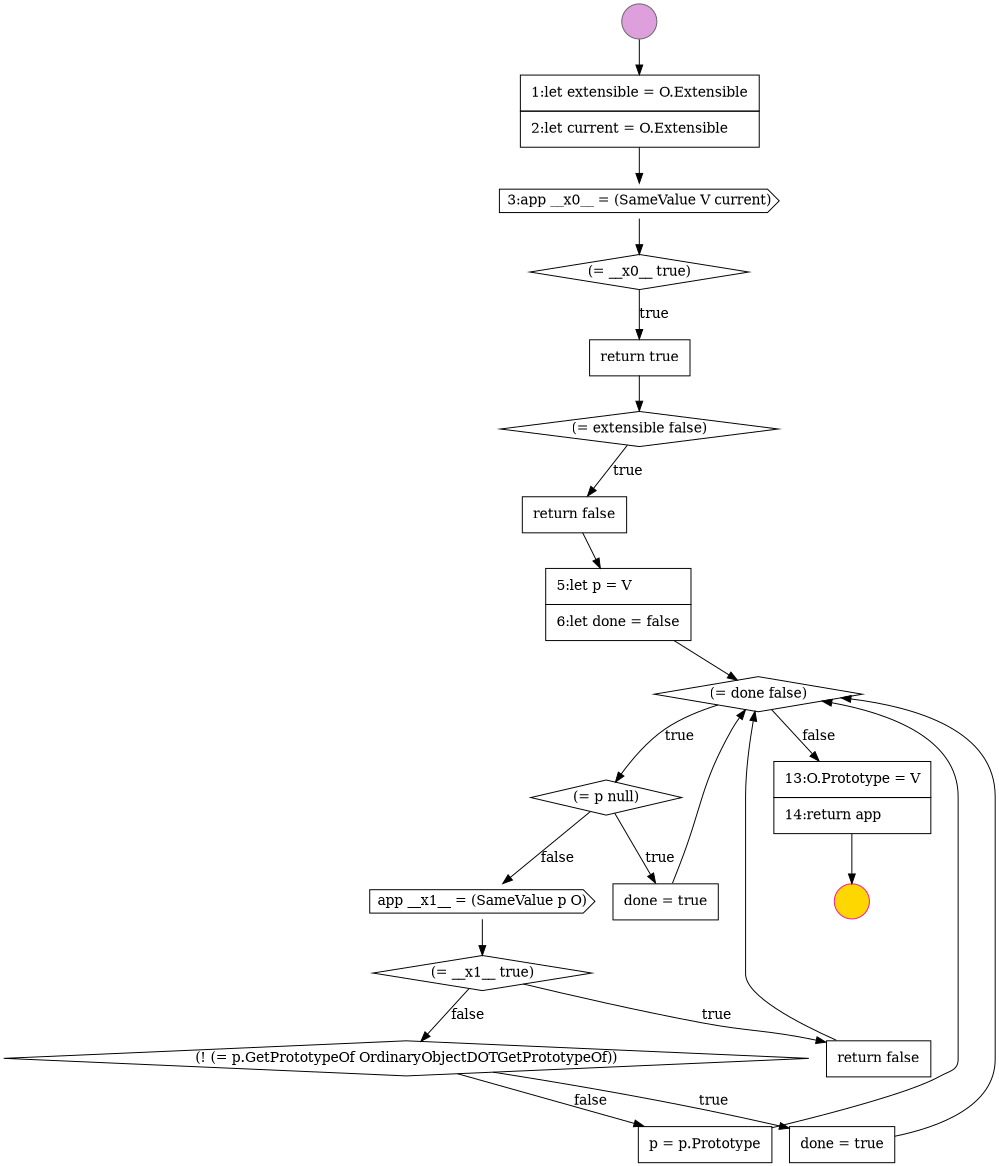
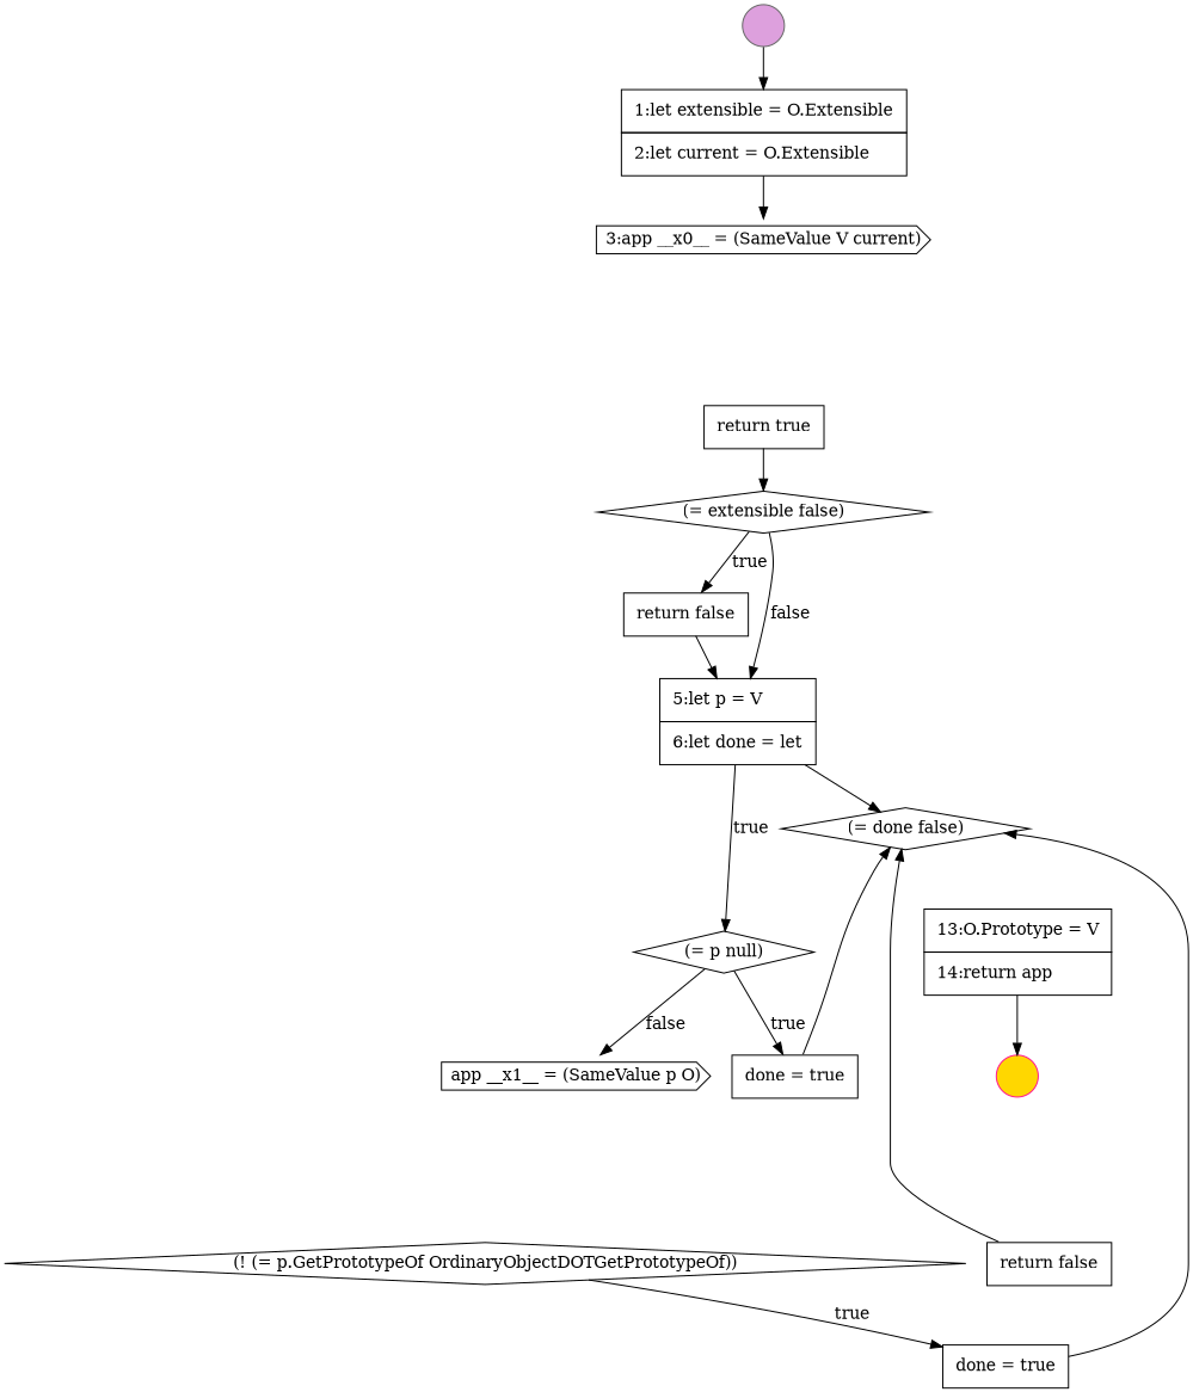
  digraph {
    node [color=black fillcolor=white shape=none style=filled]
    edge [color=black]
    n1 [label=<<font color="black">     <table border="0" cellborder="1" cellspacing="0" cellpadding="10">       <tr><td align="left">return false</td></tr>     </table>   </font>> margin=0]
-   n2 [label=<<font color="black">     <table border="0" cellborder="1" cellspacing="0" cellpadding="10">       <tr><td align="left">5:let p = V</td></tr>       <tr><td align="left">6:let done = false</td></tr>     </table>   </font>> margin=0]
+   n2 [label=<<font color="black">     <table border="0" cellborder="1" cellspacing="0" cellpadding="10">       <tr><td align="left">5:let p = V</td></tr>       <tr><td align="left">6:let done = let</td></tr>     </table>   </font>> margin=0]
    n3 [label=<<font color="black">(= done false)</font>> shape=diamond]
-   n4 [label=<<font color="black">(= __x0__ true)</font>> shape=diamond]
    n5 [label=<<font color="black">     <table border="0" cellborder="1" cellspacing="0" cellpadding="10">       <tr><td align="left">return true</td></tr>     </table>   </font>> margin=0]
    n6 [label=<<font color="black">(= extensible false)</font>> shape=diamond]
-   n7 [label=<<font color="black">(= __x1__ true)</font>> shape=diamond]
    n8 [label=<<font color="black">     <table border="0" cellborder="1" cellspacing="0" cellpadding="10">       <tr><td align="left">return false</td></tr>     </table>   </font>> margin=0]
    n9 [label=<<font color="black">(! (= p.GetPrototypeOf OrdinaryObjectDOTGetPrototypeOf))</font>> shape=diamond]
    n10 [label=<<font color="black">     <table border="0" cellborder="1" cellspacing="0" cellpadding="10">       <tr><td align="left">done = true</td></tr>     </table>   </font>> margin=0]
-   n11 [label=<<font color="black">     <table border="0" cellborder="1" cellspacing="0" cellpadding="10">       <tr><td align="left">p = p.Prototype</td></tr>     </table>   </font>> margin=0]
    n12 [label=<<font color="black">     <table border="0" cellborder="1" cellspacing="0" cellpadding="10">       <tr><td align="left">1:let extensible = O.Extensible</td></tr>       <tr><td align="left">2:let current = O.Extensible</td></tr>     </table>   </font>> margin=0]
    n13 [label=<<font color="black">3:app __x0__ = (SameValue V current)</font>> shape=cds]
    n14 [label=<<font color="black">     <table border="0" cellborder="1" cellspacing="0" cellpadding="10">       <tr><td align="left">13:O.Prototype = V</td></tr>       <tr><td align="left">14:return app</td></tr>     </table>   </font>> margin=0]
    n15 [label=<<font color="black">(= p null)</font>> shape=diamond]
    n16 [color=deeppink fillcolor=gold label=" " shape=circle]
    n17 [label=<<font color="black">     <table border="0" cellborder="1" cellspacing="0" cellpadding="10">       <tr><td align="left">done = true</td></tr>     </table>   </font>> margin=0]
    n18 [label=<<font color="black">app __x1__ = (SameValue p O)</font>> shape=cds]
    n19 [color=gray40 fillcolor=plum label=" " shape=circle]
    n1 -> n2
    n2 -> n3
-   n3 -> n14 [label=<<font color="black">false</font>>]
-   n3 -> n15 [label=<<font color="black">true</font>>]
-   n4 -> n5 [label=<<font color="black">true</font>>]
+   n2 -> n15 [label=<<font color="black">true</font>>]
    n5 -> n6
    n6 -> n1 [label=<<font color="black">true</font>>]
-   n7 -> n8 [label=<<font color="black">true</font>>]
-   n7 -> n9 [label=<<font color="black">false</font>>]
+   n6 -> n2 [label=<<font color="black">false</font>>]
    n8 -> n3
    n9 -> n10 [label=<<font color="black">true</font>>]
-   n9 -> n11 [label=<<font color="black">false</font>>]
    n10 -> n3
-   n11 -> n3
    n12 -> n13
-   n13 -> n4
    n14 -> n16
    n15 -> n17 [label=<<font color="black">true</font>>]
    n15 -> n18 [label=<<font color="black">false</font>>]
    n17 -> n3
-   n18 -> n7
    n19 -> n12
  }
